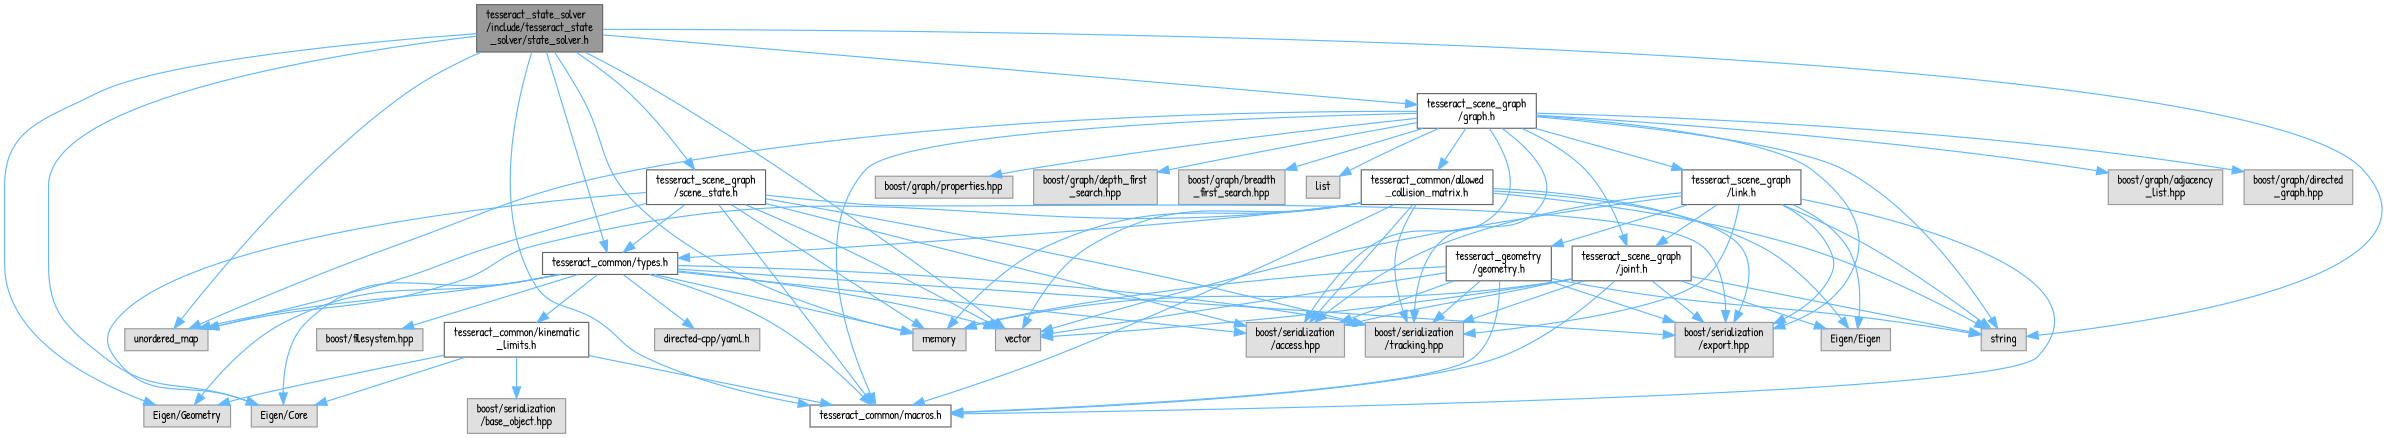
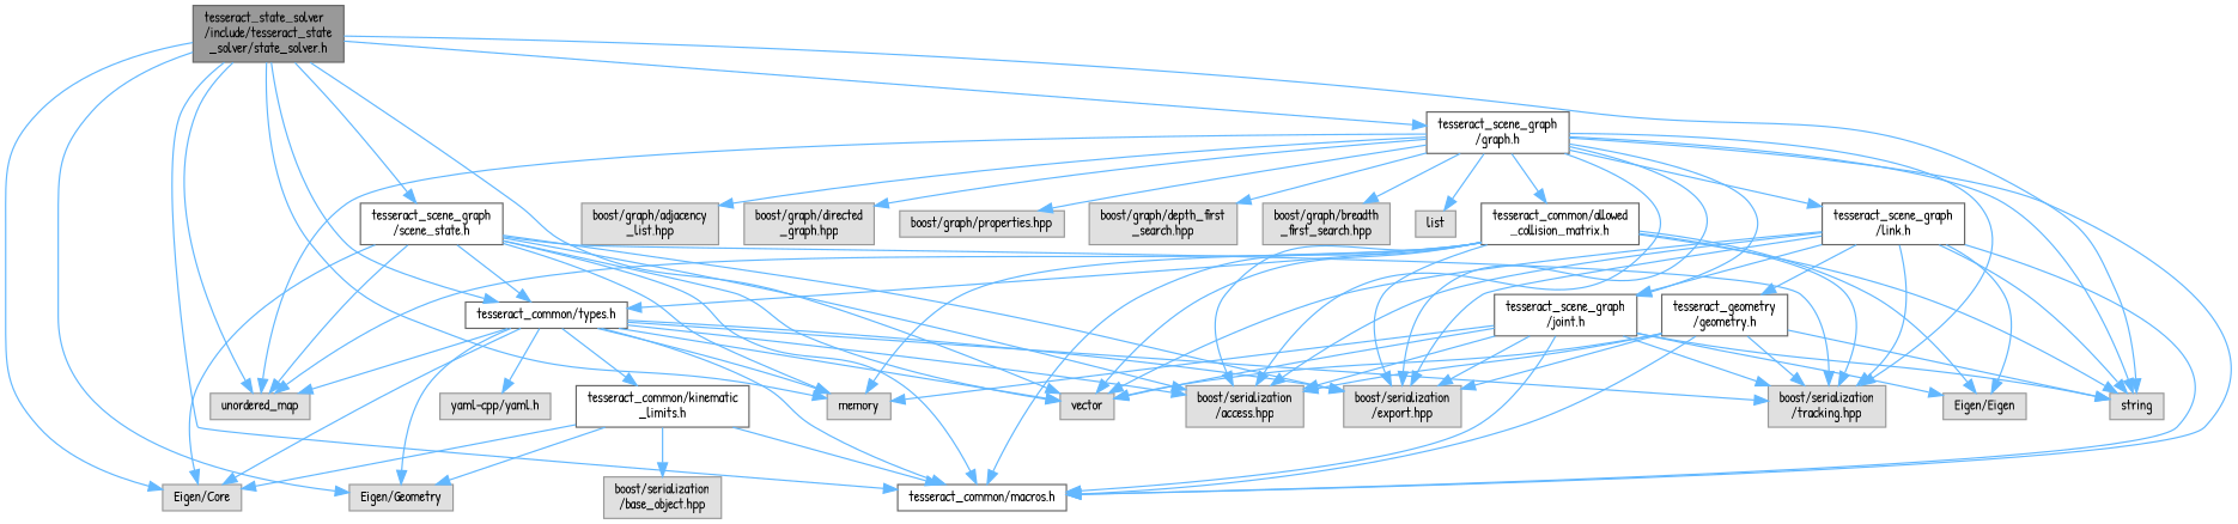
  digraph {
    fontname="Patrick Hand"
    node [color=grey60 fillcolor="#E0E0E0" fontname="Patrick Hand" fontsize=10 shape=box style=filled]
    edge [color=steelblue1 fontname="Patrick Hand" fontsize=10 labelfontname=Helvetica labelfontsize=10 style=solid]
    n1 [color=gray40 fillcolor=grey60 fontcolor=black height=0.2 label="tesseract_state_solver\l/include/tesseract_state\l_solver/state_solver.h" width=0.4]
    n2 [color=grey40 fillcolor=white height=0.2 label="tesseract_common/macros.h" width=0.4]
    n3 [height=0.2 label=vector width=0.4]
    n4 [height=0.2 label=string width=0.4]
    n5 [height=0.2 label=memory width=0.4]
    n6 [height=0.2 label=unordered_map width=0.4]
    n7 [height=0.2 label="Eigen/Geometry" width=0.4]
    n8 [height=0.2 label="Eigen/Core" width=0.4]
    n9 [color=grey40 fillcolor=white height=0.2 label="tesseract_scene_graph\l/graph.h" width=0.4]
    n10 [color=grey40 fillcolor=white height=0.2 label="tesseract_common/types.h" width=0.4]
    n11 [color=grey40 fillcolor=white height=0.2 label="tesseract_scene_graph\l/scene_state.h" width=0.4]
    n12 [height=0.2 label="boost/graph/adjacency\l_list.hpp" width=0.4]
    n13 [height=0.2 label="boost/graph/directed\l_graph.hpp" width=0.4]
    n14 [height=0.2 label="boost/graph/properties.hpp" width=0.4]
    n15 [height=0.2 label="boost/graph/depth_first\l_search.hpp" width=0.4]
    n16 [height=0.2 label="boost/graph/breadth\l_first_search.hpp" width=0.4]
    n17 [height=0.2 label="boost/serialization\l/access.hpp" width=0.4]
    n18 [height=0.2 label=list width=0.4]
    n19 [color=grey40 fillcolor=white height=0.2 label="tesseract_scene_graph\l/link.h" width=0.4]
    n20 [color=grey40 fillcolor=white height=0.2 label="tesseract_scene_graph\l/joint.h" width=0.4]
    n21 [height=0.2 label="boost/serialization\l/export.hpp" width=0.4]
    n22 [height=0.2 label="boost/serialization\l/tracking.hpp" width=0.4]
    n23 [color=grey40 fillcolor=white height=0.2 label="tesseract_common/allowed\l_collision_matrix.h" width=0.4]
-   n24 [height=0.2 label="boost/filesystem.hpp" width=0.4]
-   n25 [height=0.2 label="directed-cpp/yaml.h" width=0.4]
+   n25 [height=0.2 label="yaml-cpp/yaml.h" width=0.4]
    n26 [color=grey40 fillcolor=white height=0.2 label="tesseract_common/kinematic\l_limits.h" width=0.4]
    n27 [height=0.2 label="Eigen/Eigen" width=0.4]
    n28 [color=grey40 fillcolor=white height=0.2 label="tesseract_geometry\l/geometry.h" width=0.4]
    n29 [height=0.2 label="boost/serialization\l/base_object.hpp" width=0.4]
    n1 -> n2
    n1 -> n3
    n1 -> n4
    n1 -> n5
    n1 -> n6
    n1 -> n7
    n1 -> n8
    n1 -> n9
    n1 -> n10
    n1 -> n11
    n9 -> n2
    n9 -> n4
    n9 -> n6
    n9 -> n12
    n9 -> n13
    n9 -> n14
    n9 -> n15
    n9 -> n16
    n9 -> n17
    n9 -> n18
    n9 -> n19
    n9 -> n20
    n9 -> n21
    n9 -> n22
    n9 -> n23
    n10 -> n2
    n10 -> n3
    n10 -> n5
    n10 -> n6
    n10 -> n7
    n10 -> n8
    n10 -> n17
    n10 -> n21
    n10 -> n22
-   n10 -> n24
    n10 -> n25
    n10 -> n26
    n11 -> n2
    n11 -> n3
    n11 -> n5
    n11 -> n6
    n11 -> n8
    n11 -> n10
    n11 -> n17
    n11 -> n21
    n11 -> n22
    n19 -> n2
    n19 -> n3
    n19 -> n4
    n19 -> n17
    n19 -> n20
    n19 -> n21
    n19 -> n22
    n19 -> n27
    n19 -> n28
    n20 -> n2
    n20 -> n3
    n20 -> n4
    n20 -> n5
    n20 -> n17
    n20 -> n21
    n20 -> n22
    n20 -> n27
    n23 -> n2
    n23 -> n3
    n23 -> n4
    n23 -> n5
    n23 -> n6
    n23 -> n10
    n23 -> n17
    n23 -> n21
    n23 -> n22
    n23 -> n27
    n26 -> n2
    n26 -> n7
    n26 -> n8
    n26 -> n29
    n28 -> n2
    n28 -> n3
    n28 -> n4
-   n28 -> n5
    n28 -> n17
    n28 -> n21
    n28 -> n22
  }
